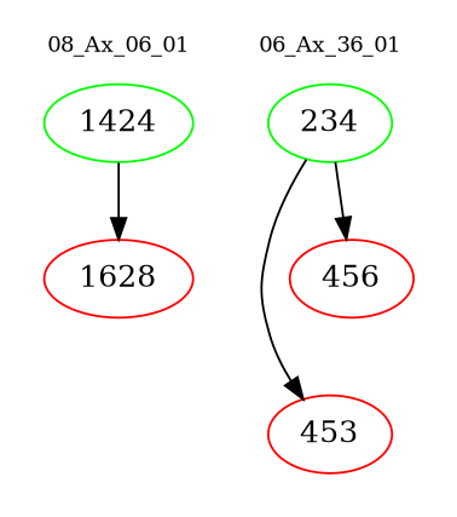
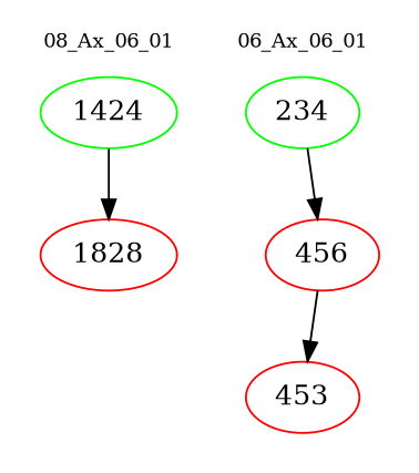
  digraph {
    node [color=red]
    edge [color=black]
    n1 [color=green label=1424]
-   n2 [label=1628]
+   n2 [label=1828]
    n3 [color=green label=234]
    n4 [label=453]
    n5 [label=456]
    subgraph cluster_1 {
      color=white
      fontsize=10
      label="08_Ax_06_01"
      n1
      n2
    }
    subgraph cluster_2 {
      color=white
      fontsize=10
-     label="06_Ax_36_01"
+     label="06_Ax_06_01"
      n3
      n4
      n5
    }
    n1 -> n2
-   n3 -> n4
+   n5 -> n4
    n3 -> n5
  }
